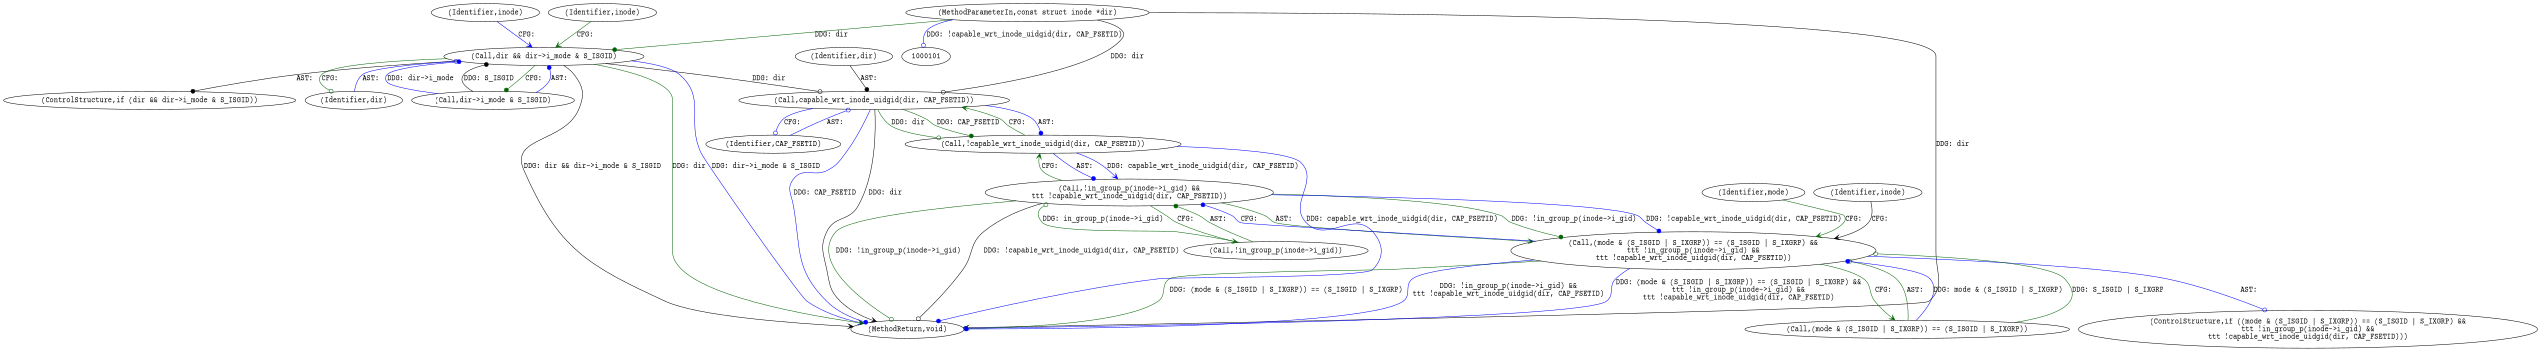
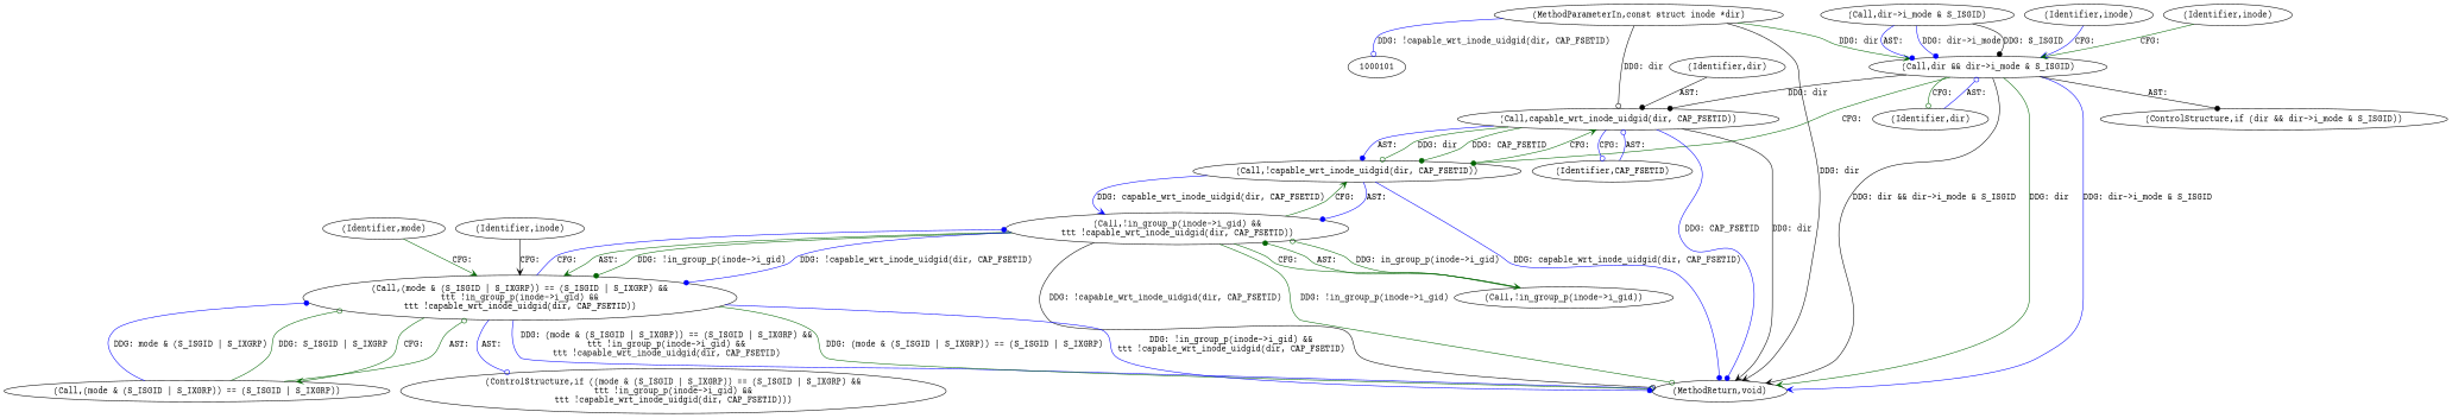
  digraph {
    fontname="Courier Prime"
    node [fontname="Courier Prime"]
    edge [arrowhead=dot color=darkgreen fontname="Courier Prime"]
    n1 [label="(MethodParameterIn,const struct inode *dir)"]
    n2 [label="(Call,dir && dir->i_mode & S_ISGID)"]
    n3 [label="(Call,capable_wrt_inode_uidgid(dir, CAP_FSETID))"]
    n4 [label="(MethodReturn,void)"]
    1000101
    n6 [label="(ControlStructure,if (dir && dir->i_mode & S_ISGID))"]
    n7 [label="(Identifier,dir)"]
    n8 [label="(Call,dir->i_mode & S_ISGID)"]
    n9 [label="(Call,!capable_wrt_inode_uidgid(dir, CAP_FSETID))"]
    n10 [label="(Identifier,CAP_FSETID)"]
    n11 [label="(Call,!in_group_p(inode->i_gid) &&\n\t\t\t !capable_wrt_inode_uidgid(dir, CAP_FSETID))"]
    n12 [label="(Call,(mode & (S_ISGID | S_IXGRP)) == (S_ISGID | S_IXGRP) &&\n\t\t\t !in_group_p(inode->i_gid) &&\n\t\t\t !capable_wrt_inode_uidgid(dir, CAP_FSETID))"]
    n13 [label="(Call,!in_group_p(inode->i_gid))"]
    n14 [label="(Call,(mode & (S_ISGID | S_IXGRP)) == (S_ISGID | S_IXGRP))"]
    n15 [label="(ControlStructure,if ((mode & (S_ISGID | S_IXGRP)) == (S_ISGID | S_IXGRP) &&\n\t\t\t !in_group_p(inode->i_gid) &&\n\t\t\t !capable_wrt_inode_uidgid(dir, CAP_FSETID)))"]
    n16 [label="(Identifier,mode)"]
    n17 [label="(Identifier,inode)"]
    n18 [label="(Identifier,inode)"]
    n19 [label="(Identifier,inode)"]
    n20 [label="(Identifier,dir)"]
-   n1 -> n2 [label="DDG: dir"]
+   n1 -> n2 [arrowhead=vee label="DDG: dir"]
    n1 -> n3 [arrowhead=odot color=black label="DDG: dir"]
    n1 -> n4 [arrowhead=vee color=black label="DDG: dir"]
    n1 -> 1000101 [arrowhead=odot color=blue label="DDG: !capable_wrt_inode_uidgid(dir, CAP_FSETID)"]
-   n2 -> n3 [arrowhead=odot color=black label="DDG: dir"]
+   n2 -> n3 [color=black label="DDG: dir"]
    n2 -> n4 [arrowhead=vee color=blue label="DDG: dir->i_mode & S_ISGID"]
    n2 -> n4 [arrowhead=vee color=black label="DDG: dir && dir->i_mode & S_ISGID"]
    n2 -> n4 [arrowhead=vee label="DDG: dir"]
    n2 -> n6 [color=black label="AST: "]
    n2 -> n7 [arrowhead=odot label="CFG: "]
-   n2 -> n8 [label="CFG: "]
+   n2 -> n9 [label="CFG: "]
    n3 -> n4 [arrowhead=vee color=black label="DDG: dir"]
    n3 -> n4 [color=blue label="DDG: CAP_FSETID"]
    n3 -> n9 [color=blue label="AST: "]
    n3 -> n9 [arrowhead=odot label="DDG: dir"]
    n3 -> n9 [label="DDG: CAP_FSETID"]
    n3 -> n10 [arrowhead=odot color=blue label="CFG: "]
    n7 -> n2 [arrowhead=odot color=blue label="AST: "]
    n8 -> n2 [color=blue label="AST: "]
    n8 -> n2 [color=blue label="DDG: dir->i_mode"]
    n8 -> n2 [color=black label="DDG: S_ISGID"]
    n9 -> n3 [arrowhead=vee label="CFG: "]
    n9 -> n4 [color=blue label="DDG: capable_wrt_inode_uidgid(dir, CAP_FSETID)"]
    n9 -> n11 [color=blue label="AST: "]
    n9 -> n11 [arrowhead=vee color=blue label="DDG: capable_wrt_inode_uidgid(dir, CAP_FSETID)"]
    n10 -> n3 [arrowhead=odot color=blue label="AST: "]
    n11 -> n4 [arrowhead=odot color=black label="DDG: !capable_wrt_inode_uidgid(dir, CAP_FSETID)"]
    n11 -> n4 [arrowhead=odot label="DDG: !in_group_p(inode->i_gid)"]
    n11 -> n9 [arrowhead=vee label="CFG: "]
    n11 -> n12 [arrowhead=vee label="AST: "]
    n11 -> n12 [label="DDG: !in_group_p(inode->i_gid)"]
    n11 -> n12 [color=blue label="DDG: !capable_wrt_inode_uidgid(dir, CAP_FSETID)"]
    n11 -> n13 [arrowhead=vee label="CFG: "]
    n12 -> n4 [arrowhead=odot color=blue label="DDG: (mode & (S_ISGID | S_IXGRP)) == (S_ISGID | S_IXGRP) &&\n\t\t\t !in_group_p(inode->i_gid) &&\n\t\t\t !capable_wrt_inode_uidgid(dir, CAP_FSETID)"]
    n12 -> n4 [arrowhead=odot label="DDG: (mode & (S_ISGID | S_IXGRP)) == (S_ISGID | S_IXGRP)"]
    n12 -> n4 [color=blue label="DDG: !in_group_p(inode->i_gid) &&\n\t\t\t !capable_wrt_inode_uidgid(dir, CAP_FSETID)"]
    n12 -> n11 [color=blue label="CFG: "]
    n12 -> n14 [arrowhead=vee label="CFG: "]
    n12 -> n15 [arrowhead=odot color=blue label="AST: "]
    n13 -> n11 [label="AST: "]
    n13 -> n11 [arrowhead=odot label="DDG: in_group_p(inode->i_gid)"]
    n14 -> n12 [arrowhead=odot label="AST: "]
    n14 -> n12 [color=blue label="DDG: mode & (S_ISGID | S_IXGRP)"]
    n14 -> n12 [arrowhead=odot label="DDG: S_ISGID | S_IXGRP"]
    n16 -> n12 [arrowhead=vee label="CFG: "]
    n17 -> n12 [arrowhead=vee color=black label="CFG: "]
    n18 -> n2 [arrowhead=vee color=blue label="CFG: "]
    n19 -> n2 [arrowhead=vee label="CFG: "]
    n20 -> n3 [color=black label="AST: "]
  }
